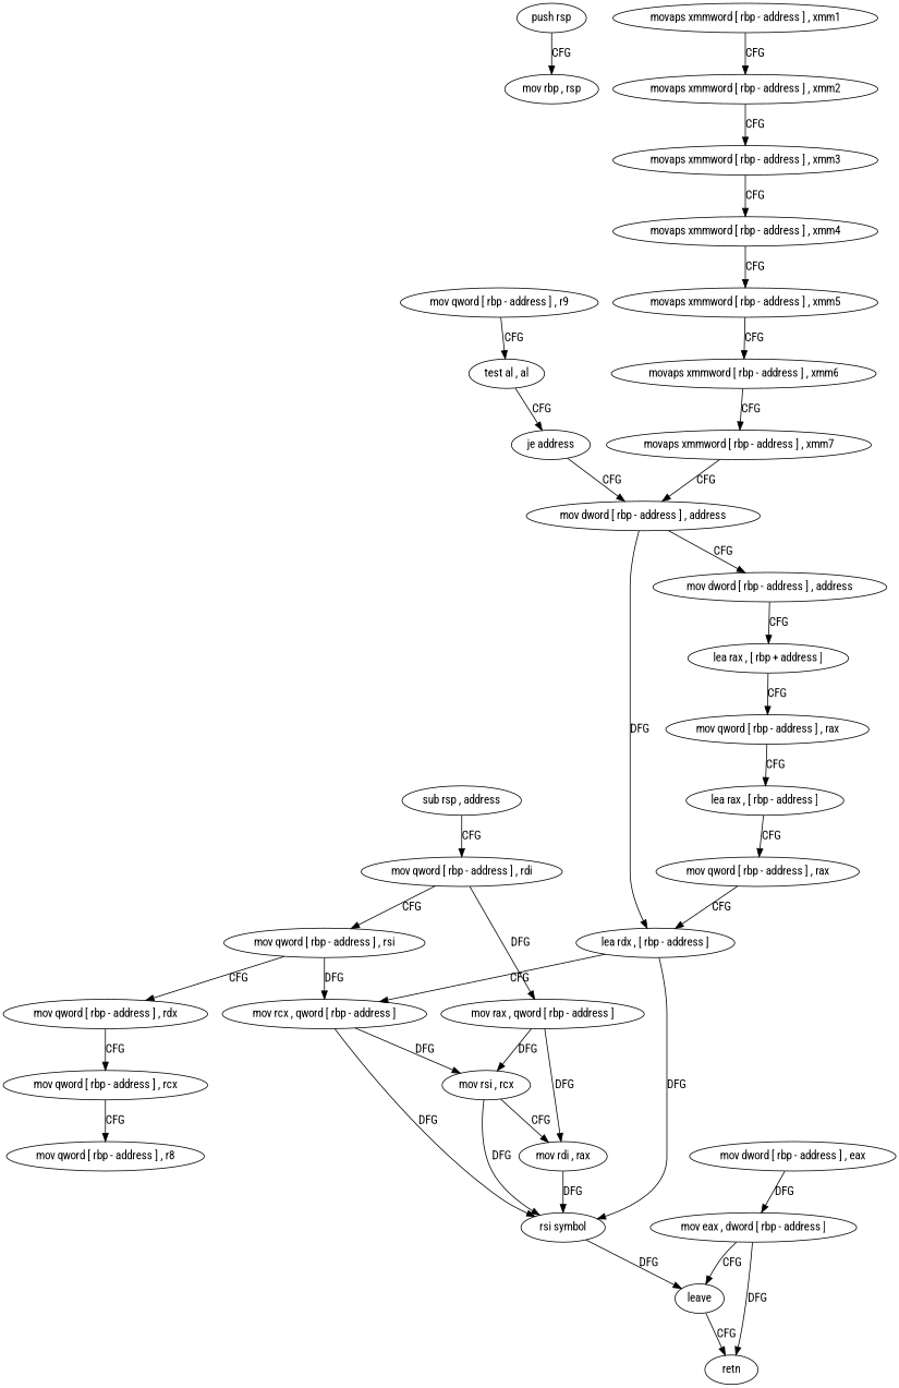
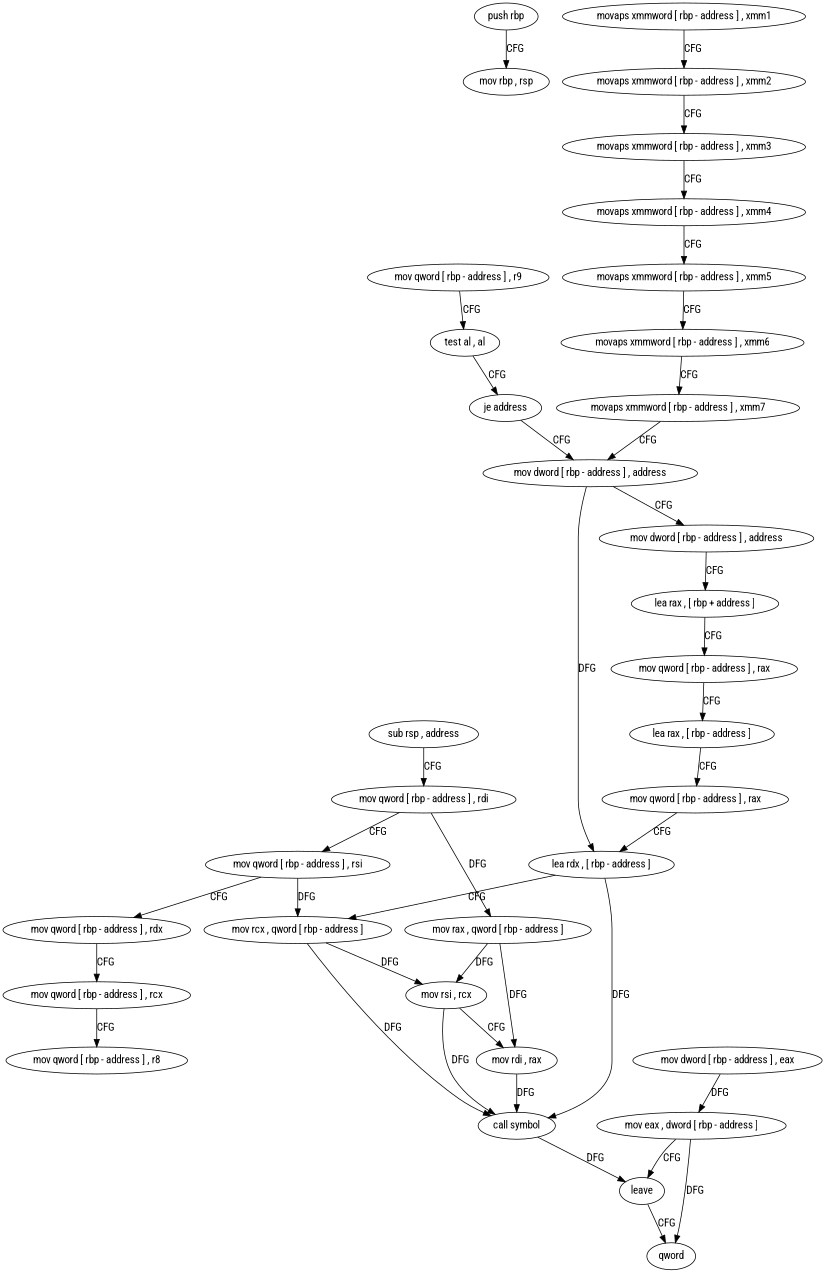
  digraph {
    fontname="Roboto Condensed"
    node [fontname="Roboto Condensed"]
    edge [fontname="Roboto Condensed"]
-   n1 [label="push rsp"]
+   n1 [label="push rbp"]
    n2 [label="mov rbp , rsp"]
    n3 [label="sub rsp , address"]
    n4 [label="mov qword [ rbp - address ] , rdi"]
    n5 [label="mov qword [ rbp - address ] , rsi"]
    n6 [label="mov rax , qword [ rbp - address ]"]
    n7 [label="mov qword [ rbp - address ] , rdx"]
    n8 [label="mov rcx , qword [ rbp - address ]"]
    n9 [label="mov rsi , rcx"]
    n10 [label="mov rdi , rax"]
    n11 [label="mov qword [ rbp - address ] , rcx"]
-   n12 [label="rsi symbol"]
+   n12 [label="call symbol"]
    n13 [label="mov qword [ rbp - address ] , r8"]
    n14 [label="mov qword [ rbp - address ] , r9"]
    n15 [label="test al , al"]
    n16 [label="je address"]
    n17 [label="mov dword [ rbp - address ] , address"]
    n18 [label="mov dword [ rbp - address ] , address"]
    n19 [label="lea rdx , [ rbp - address ]"]
    n20 [label="lea rax , [ rbp + address ]"]
    n21 [label="movaps xmmword [ rbp - address ] , xmm1"]
    n22 [label="movaps xmmword [ rbp - address ] , xmm2"]
    n23 [label="mov qword [ rbp - address ] , rax"]
    n24 [label="lea rax , [ rbp - address ]"]
    n25 [label="mov qword [ rbp - address ] , rax"]
    n26 [label=leave]
    n27 [label="mov dword [ rbp - address ] , eax"]
    n28 [label="mov eax , dword [ rbp - address ]"]
-   n29 [label=retn]
+   n29 [label=qword]
    n30 [label="movaps xmmword [ rbp - address ] , xmm3"]
    n31 [label="movaps xmmword [ rbp - address ] , xmm4"]
    n32 [label="movaps xmmword [ rbp - address ] , xmm5"]
    n33 [label="movaps xmmword [ rbp - address ] , xmm6"]
    n34 [label="movaps xmmword [ rbp - address ] , xmm7"]
    n1 -> n2 [label=CFG]
    n3 -> n4 [label=CFG]
    n4 -> n5 [label=CFG]
    n4 -> n6 [label=DFG]
    n5 -> n7 [label=CFG]
    n5 -> n8 [label=DFG]
    n6 -> n9 [label=DFG]
    n6 -> n10 [label=DFG]
    n7 -> n11 [label=CFG]
    n8 -> n9 [label=DFG]
    n8 -> n12 [label=DFG]
    n9 -> n10 [label=CFG]
    n9 -> n12 [label=DFG]
    n10 -> n12 [label=DFG]
    n11 -> n13 [label=CFG]
    n12 -> n26 [label=DFG]
    n14 -> n15 [label=CFG]
    n15 -> n16 [label=CFG]
    n16 -> n17 [label=CFG]
    n17 -> n18 [label=CFG]
    n17 -> n19 [label=DFG]
    n18 -> n20 [label=CFG]
    n19 -> n8 [label=CFG]
    n19 -> n12 [label=DFG]
    n20 -> n23 [label=CFG]
    n21 -> n22 [label=CFG]
    n22 -> n30 [label=CFG]
    n23 -> n24 [label=CFG]
    n24 -> n25 [label=CFG]
    n25 -> n19 [label=CFG]
    n26 -> n29 [label=CFG]
    n27 -> n28 [label=DFG]
    n28 -> n26 [label=CFG]
    n28 -> n29 [label=DFG]
    n30 -> n31 [label=CFG]
    n31 -> n32 [label=CFG]
    n32 -> n33 [label=CFG]
    n33 -> n34 [label=CFG]
    n34 -> n17 [label=CFG]
  }
